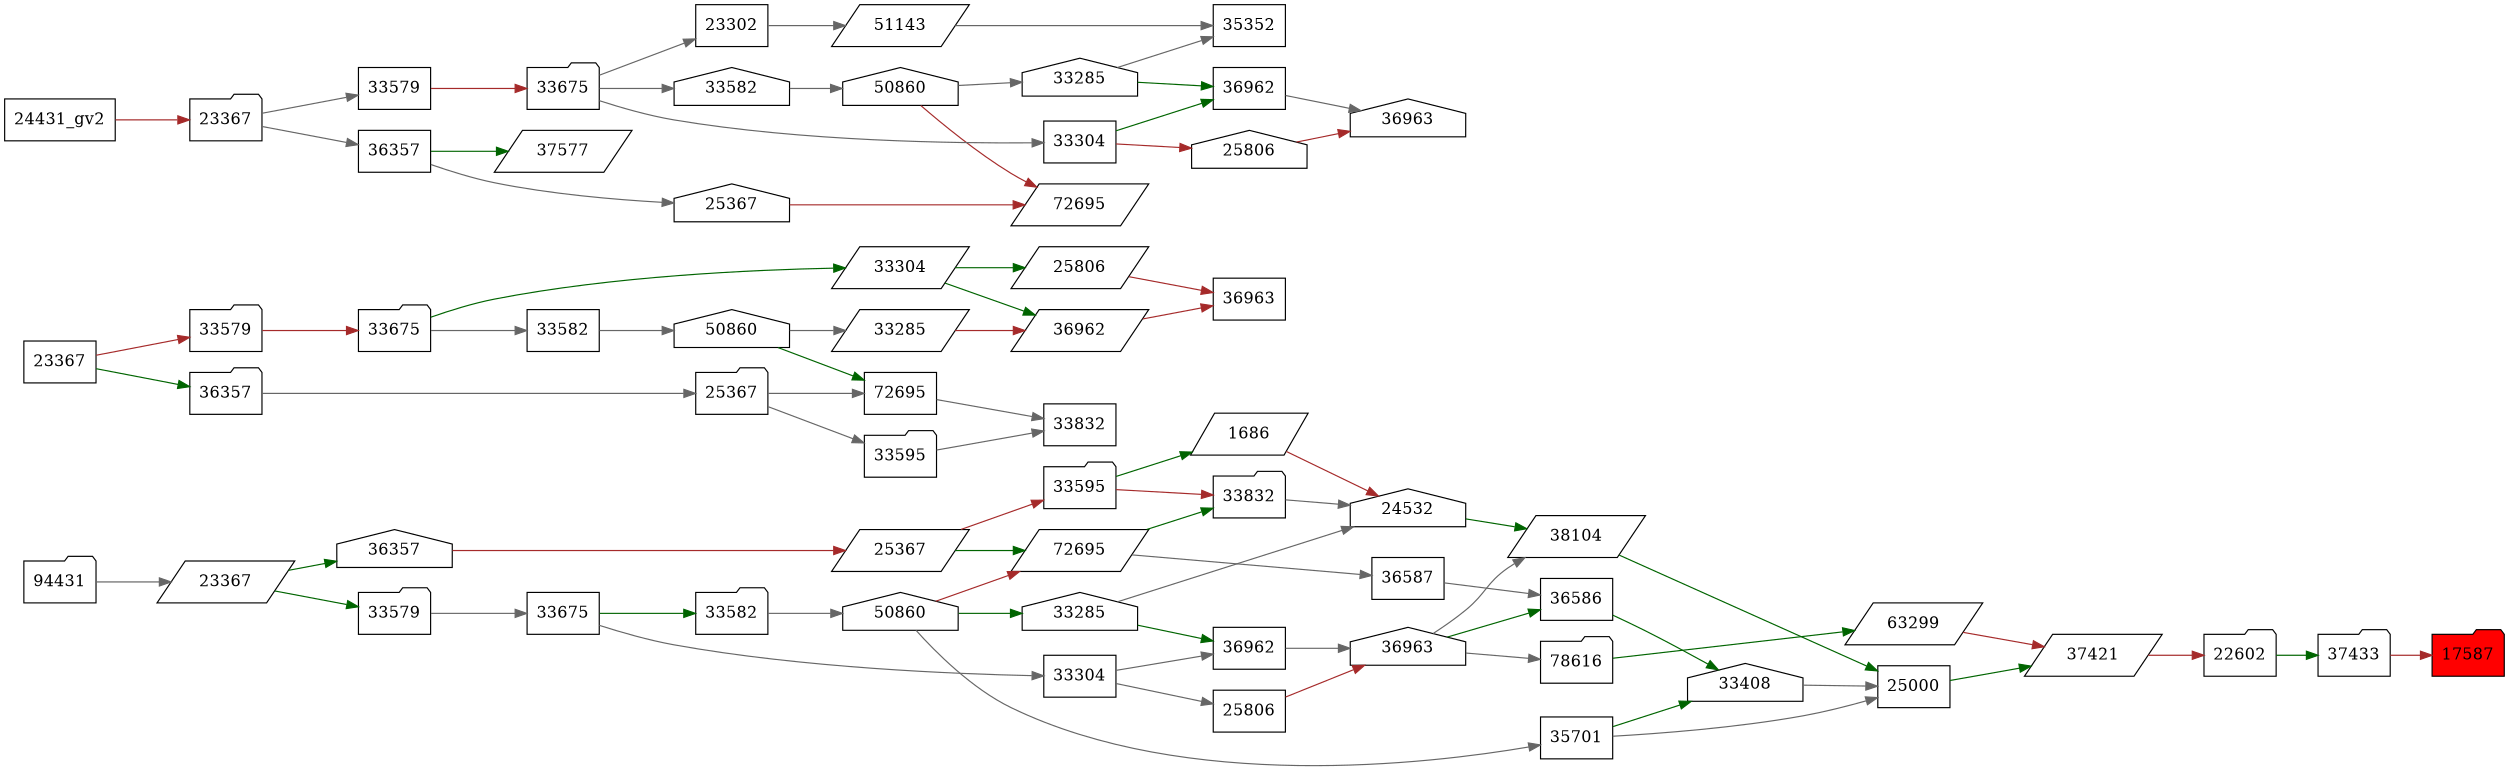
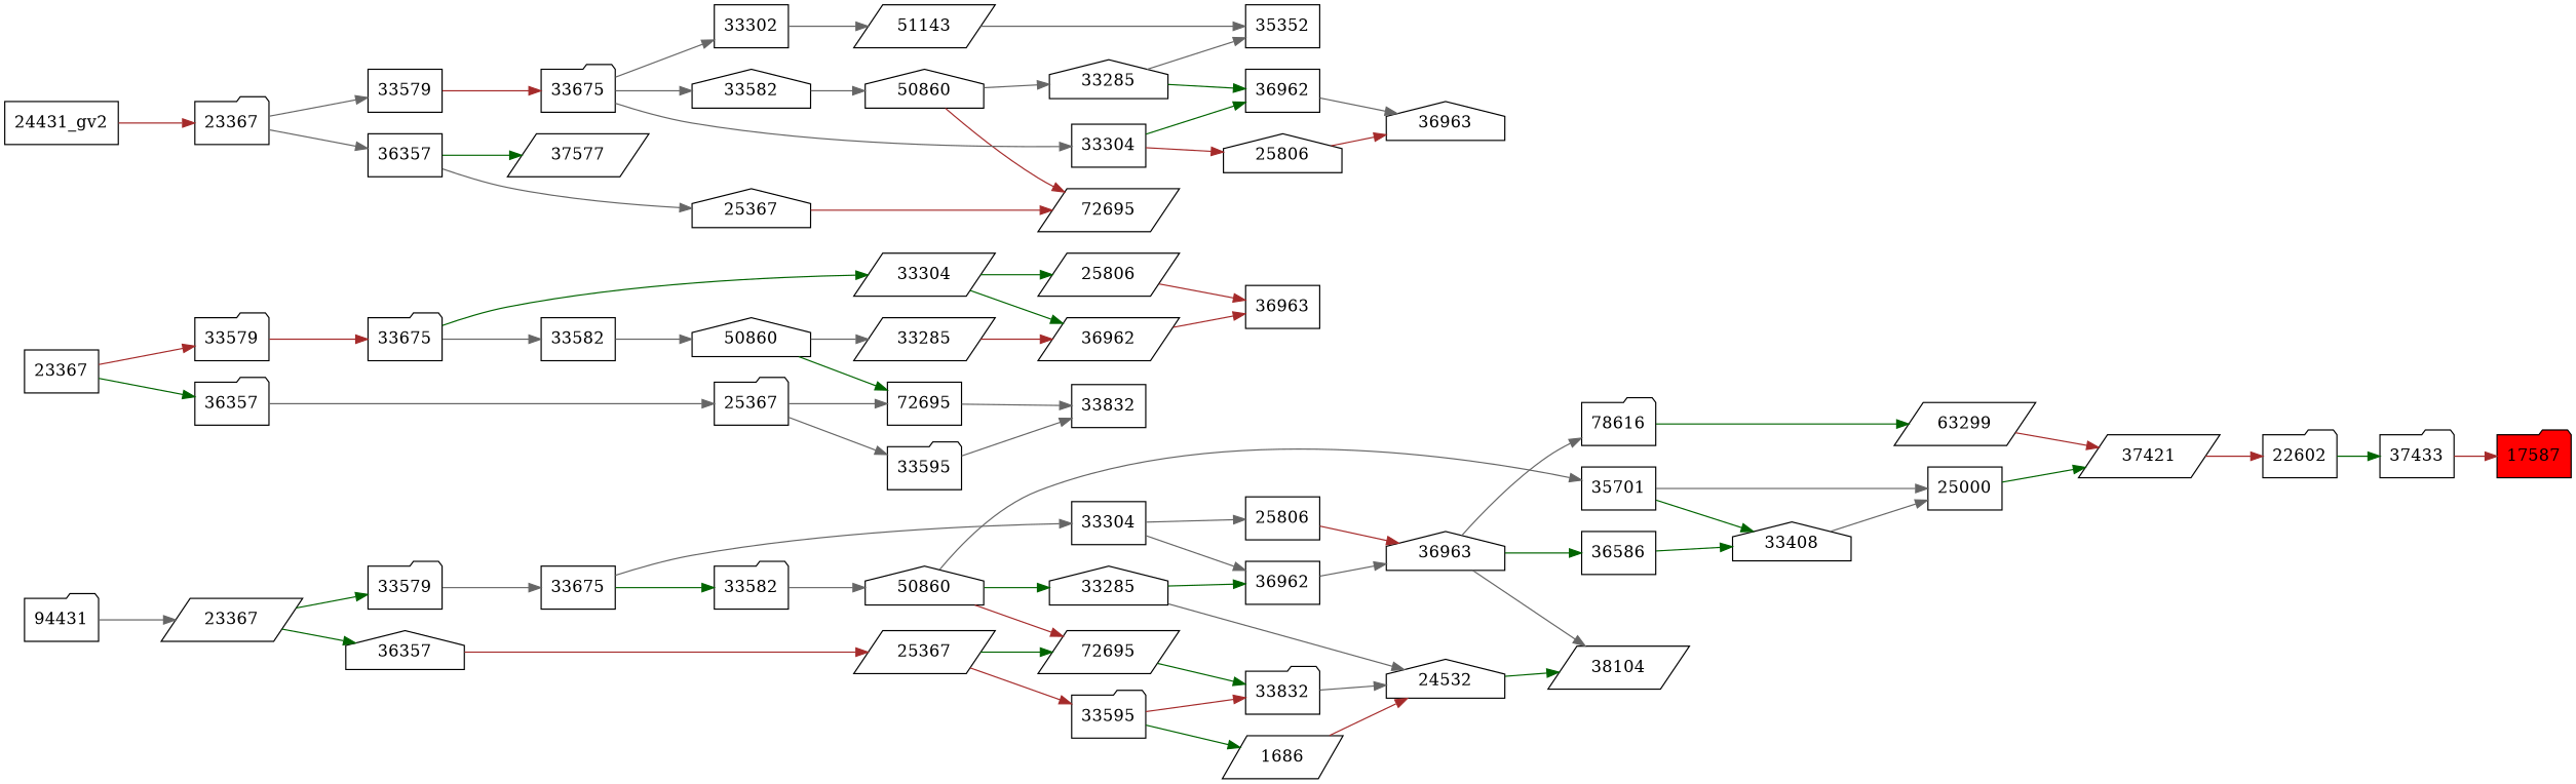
  strict digraph {
    rankdir=LR
    node [shape=box]
    edge [color=gray40]
    n1 [fillcolor=red label=17587 shape=folder style=filled]
    n2 [label=37433 shape=folder]
    n3 [label=22602 shape=folder]
    n4 [label=37421 shape=parallelogram]
    n5 [label=25000]
    n6 [label=63299 shape=parallelogram]
    n7 [label=33408 shape=house]
    n8 [label=38104 shape=parallelogram]
    n9 [label=35701]
    n10 [label=78616 shape=folder]
    n11 [label=36586]
    n12 [label=24532 shape=house]
    n13 [label=36963 shape=house]
    n14 [label=50860 shape=house]
    n15 [label=33285 shape=house]
    n16 [label=72695 shape=parallelogram]
    n17 [label=36962]
-   n18 [label=36587]
    n19 [label=33832 shape=folder]
    n20 [label=1686 shape=parallelogram]
    n21 [label=25806]
    n22 [label=33582 shape=folder]
    n23 [label=33595 shape=folder]
    n24 [label=33304]
    n25 [label=33675]
    n26 [label=25367 shape=parallelogram]
    n27 [label=33579 shape=folder]
    n28 [label=36357 shape=house]
    n29 [label=23367 shape=parallelogram]
    n30 [label=94431 shape=folder]
    n31 [label=36963]
    n32 [label=36962 shape=parallelogram]
    n33 [label=25806 shape=parallelogram]
    n34 [label=50860 shape=house]
    n35 [label=33285 shape=parallelogram]
    n36 [label=72695]
    n37 [label=33832]
    n38 [label=33582]
    n39 [label=33595 shape=folder]
    n40 [label=33304 shape=parallelogram]
    n41 [label=33675 shape=folder]
    n42 [label=25367 shape=folder]
    n43 [label=33579 shape=folder]
    n44 [label=36357 shape=folder]
    n45 [label=23367]
    n46 [label=35352]
    n47 [label=33285 shape=house]
    n48 [label=36962]
    n49 [label=36963 shape=house]
    n50 [label=51143 shape=parallelogram]
    n51 [label=50860 shape=house]
    n52 [label=72695 shape=parallelogram]
    n53 [label=33582 shape=house]
    n54 [label=33304]
    n55 [label=25806 shape=house]
-   n56 [label=23302]
+   n56 [label=33302]
    n57 [label=33675 shape=folder]
    n58 [label=33579]
    n59 [label=25367 shape=house]
    n60 [label=23367 shape=folder]
    n61 [label=36357]
    n62 [label=37577 shape=parallelogram]
    "24431_gv2"
    subgraph sub_1 {
      n1
      n2
      n3
      n4
      n5
      n6
      n7
      n8
      n9
      n10
      n11
      n12
      n13
      n14
      n15
      n16
      n17
-     n18
      n19
      n20
      n21
      n22
      n23
      n24
      n25
      n26
      n27
      n28
      n29
      n30
    }
    subgraph sub_2 {
      n31
      n32
      n33
      n34
      n35
      n36
      n37
      n38
      n39
      n40
      n41
      n42
      n43
      n44
      n45
    }
    subgraph sub_3 {
      n46
      n47
      n48
      n49
      n50
      n51
      n52
      n53
      n54
      n55
      n56
      n57
      n58
      n59
      n60
      n61
      n62
      "24431_gv2"
    }
    n2 -> n1 [color=brown]
    n3 -> n2 [color=darkgreen]
    n4 -> n3 [color=brown]
    n5 -> n4 [color=darkgreen]
    n6 -> n4 [color=brown]
    n7 -> n5
-   n8 -> n5 [color=darkgreen]
    n9 -> n5
    n9 -> n7 [color=darkgreen]
    n10 -> n6 [color=darkgreen]
    n11 -> n7 [color=darkgreen]
    n12 -> n8 [color=darkgreen]
    n13 -> n8
    n13 -> n10
    n13 -> n11 [color=darkgreen]
    n14 -> n9
    n14 -> n15 [color=darkgreen]
    n14 -> n16 [color=brown]
    n15 -> n12
    n15 -> n17 [color=darkgreen]
-   n16 -> n18
    n16 -> n19 [color=darkgreen]
    n17 -> n13
-   n18 -> n11
    n19 -> n12
    n20 -> n12 [color=brown]
    n21 -> n13 [color=brown]
    n22 -> n14
    n23 -> n19 [color=brown]
    n23 -> n20 [color=darkgreen]
    n24 -> n17
    n24 -> n21
    n25 -> n22 [color=darkgreen]
    n25 -> n24
    n26 -> n16 [color=darkgreen]
    n26 -> n23 [color=brown]
    n27 -> n25
    n28 -> n26 [color=brown]
    n29 -> n27 [color=darkgreen]
    n29 -> n28 [color=darkgreen]
    n30 -> n29
    n32 -> n31 [color=brown]
    n33 -> n31 [color=brown]
    n34 -> n35
    n34 -> n36 [color=darkgreen]
    n35 -> n32 [color=brown]
    n36 -> n37
    n38 -> n34
    n39 -> n37
    n40 -> n32 [color=darkgreen]
    n40 -> n33 [color=darkgreen]
    n41 -> n38
    n41 -> n40 [color=darkgreen]
    n42 -> n36
    n42 -> n39
    n43 -> n41 [color=brown]
    n44 -> n42
    n45 -> n43 [color=brown]
    n45 -> n44 [color=darkgreen]
    n47 -> n46
    n47 -> n48 [color=darkgreen]
    n48 -> n49
    n50 -> n46
    n51 -> n47
    n51 -> n52 [color=brown]
    n53 -> n51
    n54 -> n48 [color=darkgreen]
    n54 -> n55 [color=brown]
    n55 -> n49 [color=brown]
    n56 -> n50
    n57 -> n53
    n57 -> n54
    n57 -> n56
    n58 -> n57 [color=brown]
    n59 -> n52 [color=brown]
    n60 -> n58
    n60 -> n61
    n61 -> n59
    n61 -> n62 [color=darkgreen]
    "24431_gv2" -> n60 [color=brown]
  }
